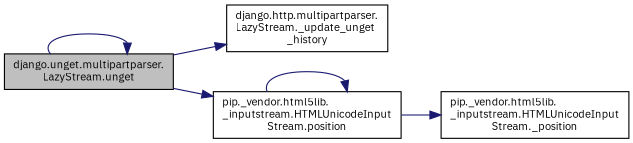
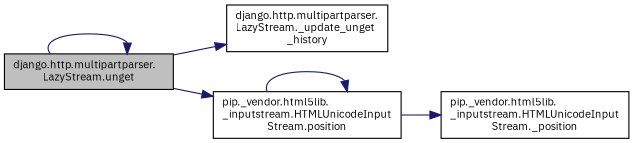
  digraph {
    rankdir=LR
    fontname="IBM Plex Sans"
    node [color=black fillcolor=white fontname="IBM Plex Sans" fontsize=10 shape=record style=filled]
    edge [color=midnightblue fontname="IBM Plex Sans" fontsize=10 labelfontname=Helvetica labelfontsize=10 style=solid]
-   n1 [fillcolor=grey75 fontcolor=black height=0.2 label="django.unget.multipartparser.\lLazyStream.unget" width=0.4]
+   n1 [fillcolor=grey75 fontcolor=black height=0.2 label="django.http.multipartparser.\lLazyStream.unget" width=0.4]
    n2 [height=0.2 label="django.http.multipartparser.\lLazyStream._update_unget\l_history" width=0.4]
    n3 [height=0.2 label="pip._vendor.html5lib.\l_inputstream.HTMLUnicodeInput\lStream.position" width=0.4]
    n4 [height=0.2 label="pip._vendor.html5lib.\l_inputstream.HTMLUnicodeInput\lStream._position" width=0.4]
    n1 -> n1
    n1 -> n2
    n1 -> n3
    n3 -> n3
    n3 -> n4
  }
